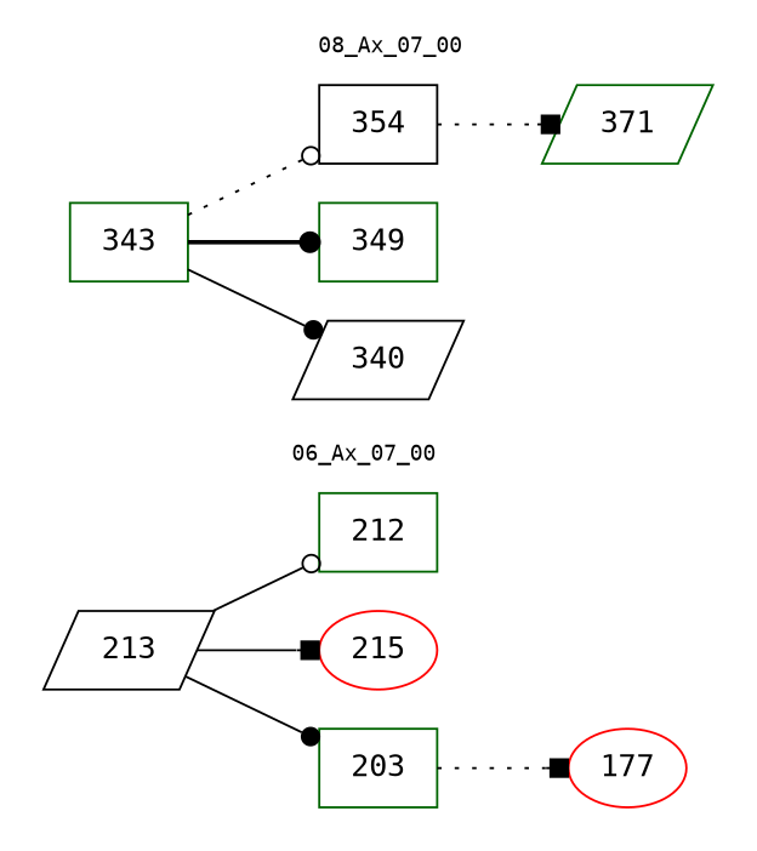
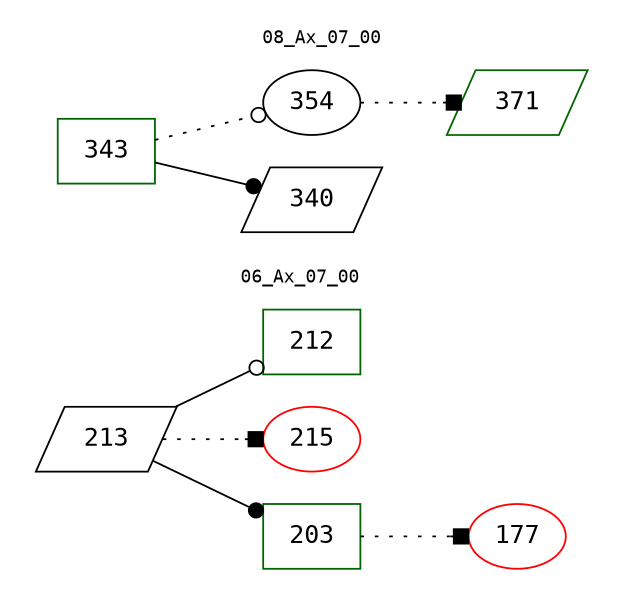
  digraph {
    fontname="DejaVu Sans Mono"
    rankdir=LR
    node [color=darkgreen fontname="DejaVu Sans Mono" shape=box]
    edge [arrowhead=dot color=black fontname="DejaVu Sans Mono" style=dotted]
    n1 [color=black label=213 shape=parallelogram]
    n2 [label=203]
    n3 [color=red label=215 shape=ellipse]
    n4 [label=212]
    n5 [color=red label=177 shape=ellipse]
    n6 [label=343]
    n7 [color=black label=340 shape=parallelogram]
-   n8 [label=349]
-   n9 [color=black label=354]
+   n9 [color=black label=354 shape=ellipse]
    n10 [label=371 shape=parallelogram]
    subgraph cluster_1 {
      color=white
      fontsize=10
      label="06_Ax_07_00"
      n1
      n2
      n3
      n4
      n5
    }
    subgraph cluster_2 {
      color=white
      fontsize=10
      label="08_Ax_07_00"
      n6
      n7
-     n8
      n9
      n10
    }
    n1 -> n2 [style=solid]
-   n1 -> n3 [arrowhead=box style=solid]
+   n1 -> n3 [arrowhead=box]
    n1 -> n4 [arrowhead=odot style=solid]
    n2 -> n5 [arrowhead=box]
    n6 -> n7 [style=solid]
-   n6 -> n8 [style=bold]
    n6 -> n9 [arrowhead=odot]
    n9 -> n10 [arrowhead=box]
  }
